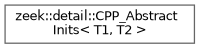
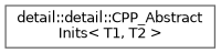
  digraph {
    rankdir=LR
-   n1 [color=gray40 fillcolor=white fontname=Helvetica fontsize=10 height=0.2 label="zeek::detail::CPP_Abstract\lInits\< T1, T2 \>" shape=box style=filled width=0.4]
+   n1 [color=gray40 fillcolor=white fontname=Helvetica fontsize=10 height=0.2 label="detail::detail::CPP_Abstract\lInits\< T1, T2 \>" shape=box style=filled width=0.4]
  }
